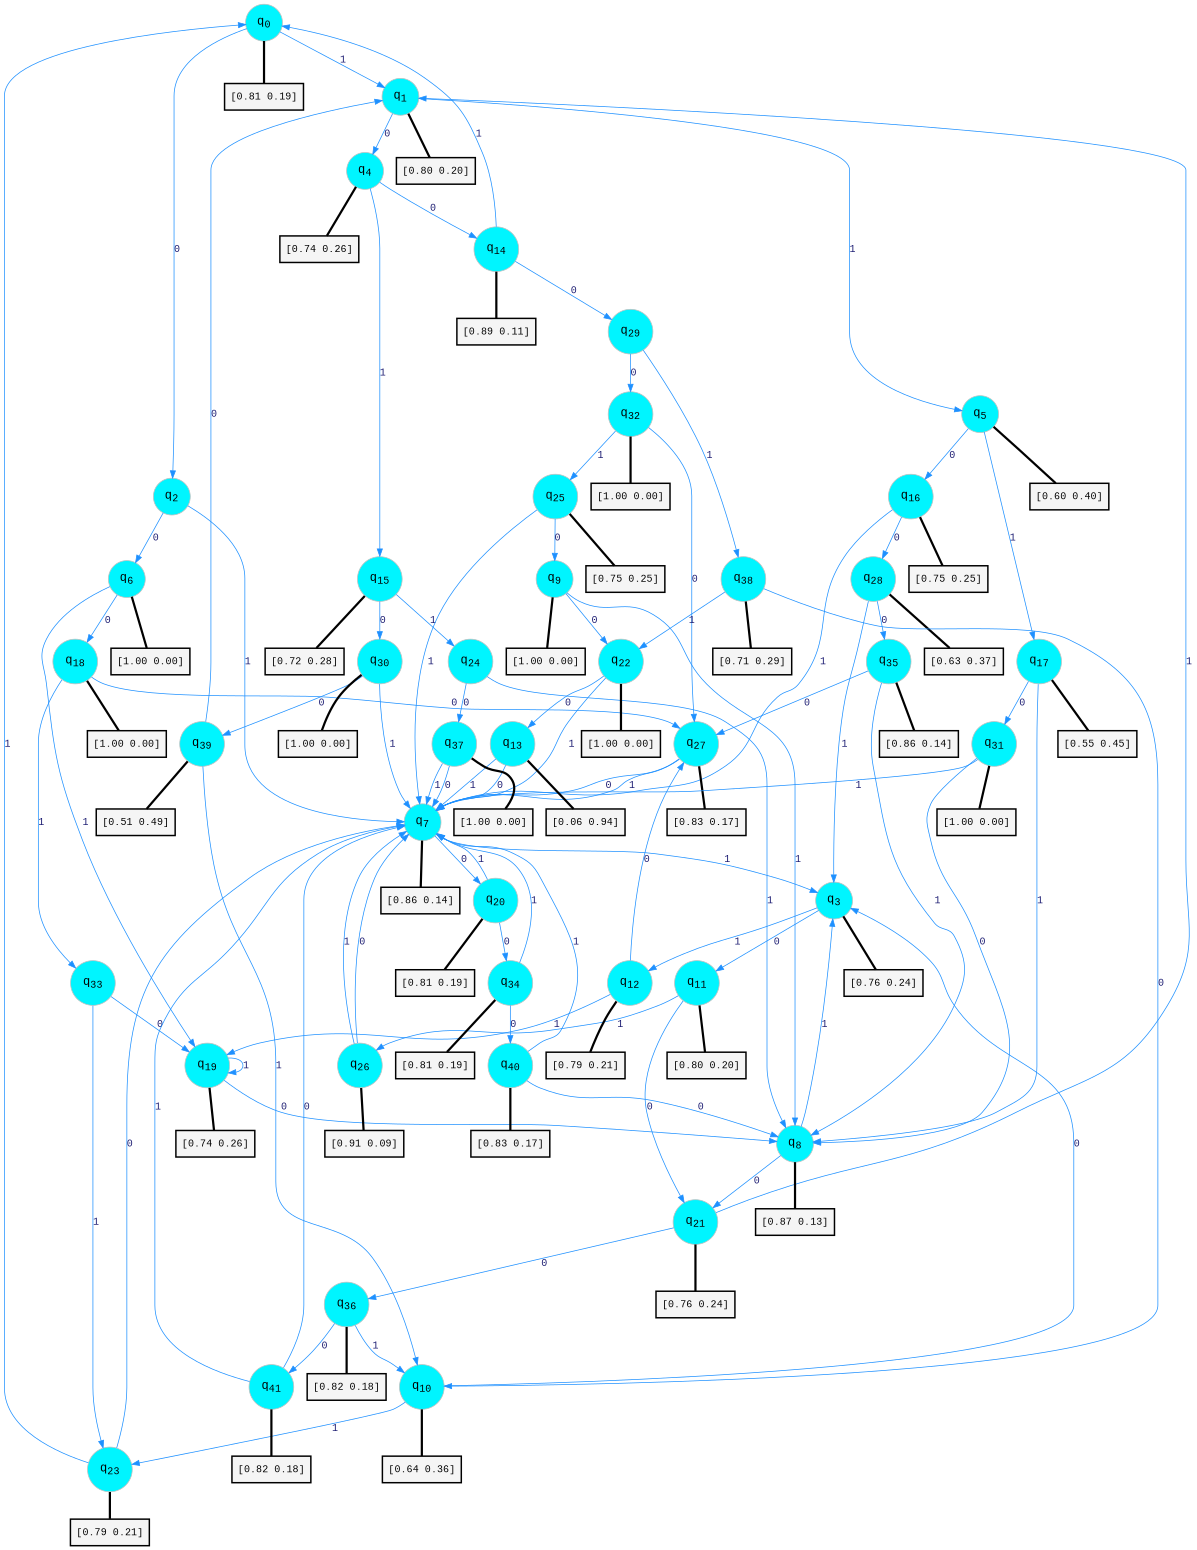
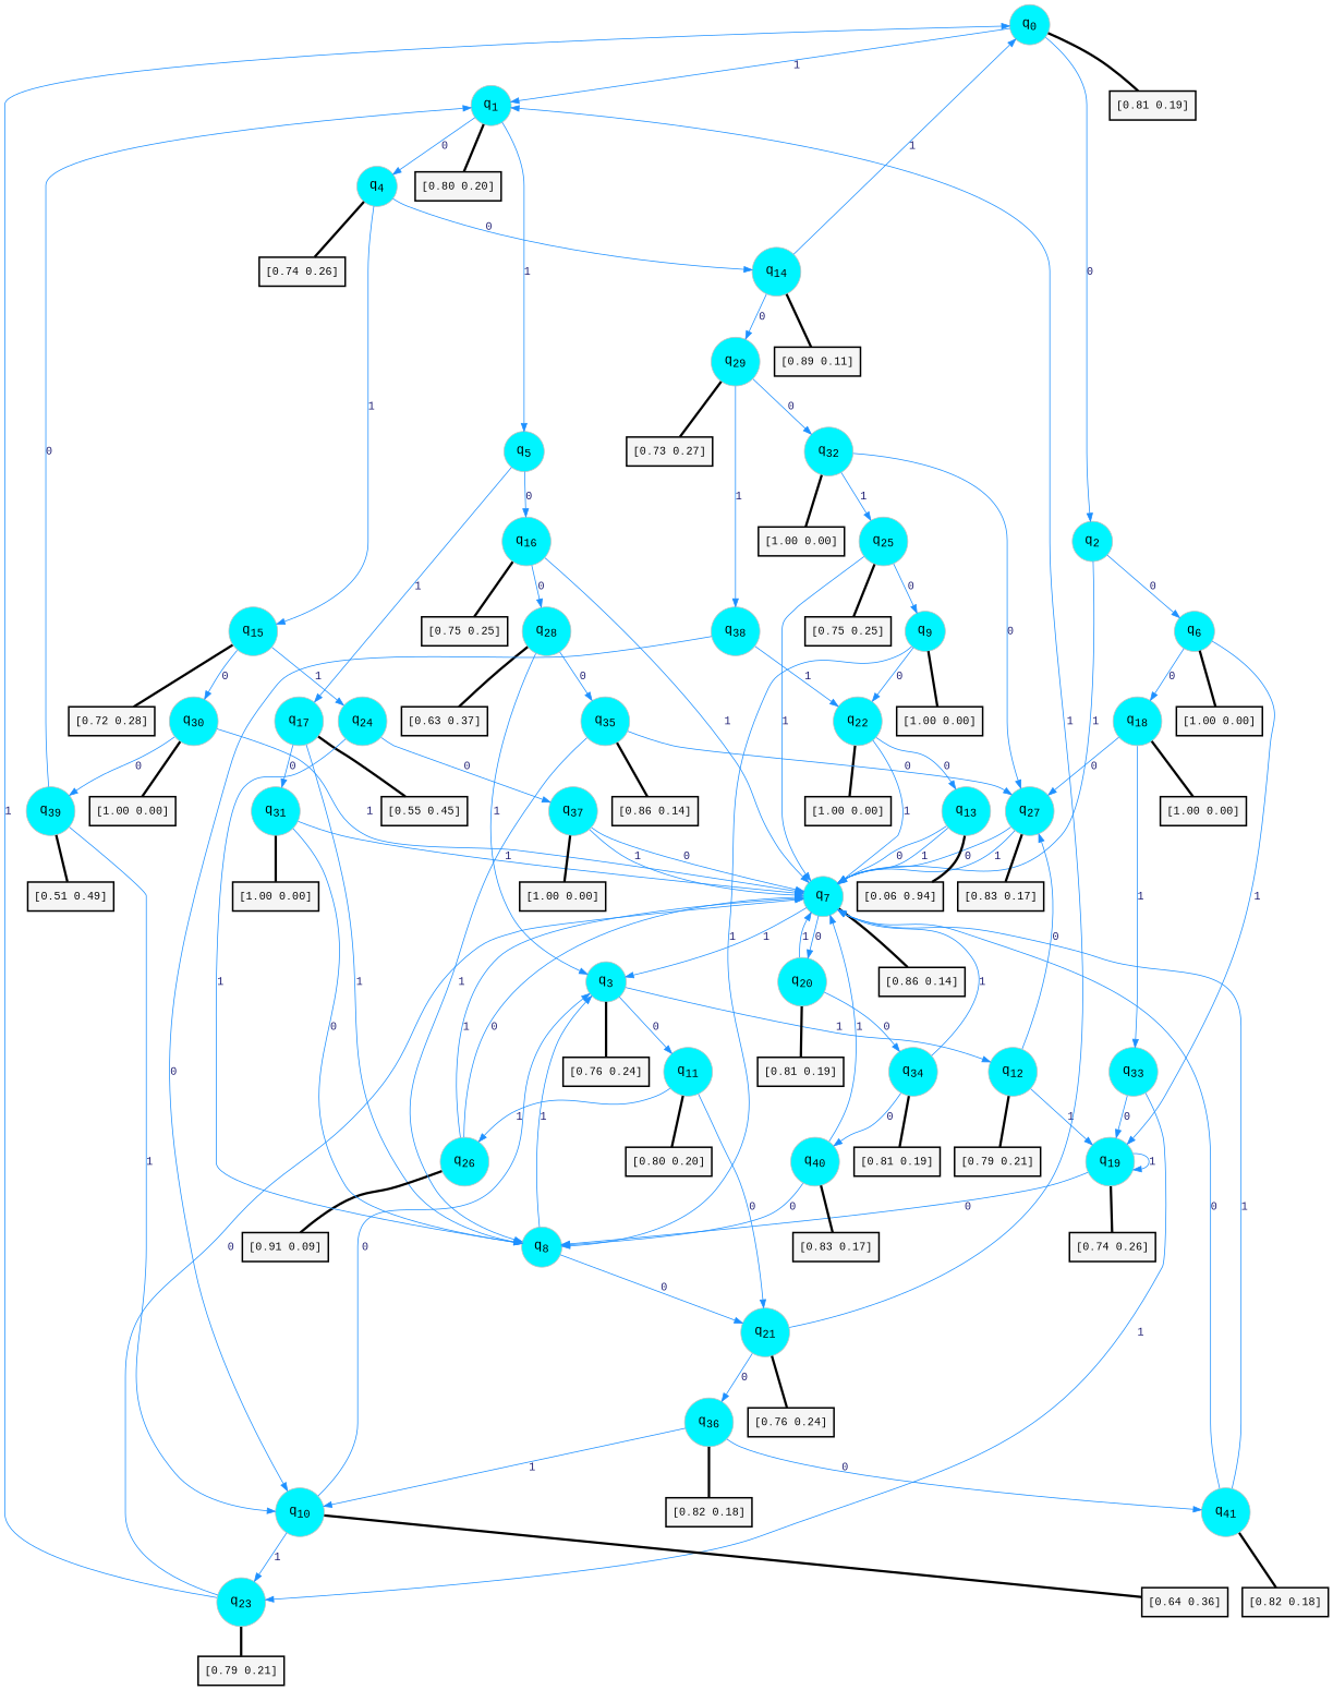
  digraph {
    fontname="Liberation Mono"
    rankdir=TD
    node [color=gray fillcolor=turquoise1 fontcolor=black fontname="Liberation Mono" fontsize=16 fontweight=bold shape=circle style=filled]
    edge [arrowsize=1 color=dodgerblue1 fontcolor=midnightblue fontname="Liberation Mono" fontweight=bold penwidth=1 style=solid weight=20]
    n1 [label=<q<SUB>0</SUB>>]
    n2 [label=<q<SUB>1</SUB>>]
    n3 [label=<q<SUB>2</SUB>>]
    n4 [color=black fillcolor=whitesmoke fontsize=14 label="[0.81 0.19]" penwidth=2 shape=box]
    n5 [label=<q<SUB>4</SUB>>]
    n6 [label=<q<SUB>5</SUB>>]
    n7 [color=black fillcolor=whitesmoke fontsize=14 label="[0.80 0.20]" penwidth=2 shape=box]
    n8 [label=<q<SUB>6</SUB>>]
    n9 [label=<q<SUB>7</SUB>>]
    n10 [label=<q<SUB>14</SUB>>]
    n11 [label=<q<SUB>15</SUB>>]
    n12 [color=black fillcolor=whitesmoke fontsize=14 label="[0.74 0.26]" penwidth=2 shape=box]
    n13 [label=<q<SUB>16</SUB>>]
    n14 [label=<q<SUB>17</SUB>>]
-   n15 [color=black fillcolor=whitesmoke fontsize=14 label="[0.60 0.40]" penwidth=2 shape=box]
    n16 [label=<q<SUB>18</SUB>>]
    n17 [label=<q<SUB>19</SUB>>]
    n18 [color=black fillcolor=whitesmoke fontsize=14 label="[1.00 0.00]" penwidth=2 shape=box]
    n19 [label=<q<SUB>3</SUB>>]
    n20 [label=<q<SUB>20</SUB>>]
    n21 [color=black fillcolor=whitesmoke fontsize=14 label="[0.86 0.14]" penwidth=2 shape=box]
    n22 [label=<q<SUB>11</SUB>>]
    n23 [label=<q<SUB>12</SUB>>]
    n24 [color=black fillcolor=whitesmoke fontsize=14 label="[0.76 0.24]" penwidth=2 shape=box]
    n25 [label=<q<SUB>21</SUB>>]
    n26 [label=<q<SUB>26</SUB>>]
    n27 [color=black fillcolor=whitesmoke fontsize=14 label="[0.80 0.20]" penwidth=2 shape=box]
    n28 [label=<q<SUB>27</SUB>>]
    n29 [color=black fillcolor=whitesmoke fontsize=14 label="[0.79 0.21]" penwidth=2 shape=box]
    n30 [label=<q<SUB>29</SUB>>]
    n31 [color=black fillcolor=whitesmoke fontsize=14 label="[0.89 0.11]" penwidth=2 shape=box]
    n32 [label=<q<SUB>24</SUB>>]
    n33 [label=<q<SUB>30</SUB>>]
    n34 [color=black fillcolor=whitesmoke fontsize=14 label="[0.72 0.28]" penwidth=2 shape=box]
    n35 [label=<q<SUB>28</SUB>>]
    n36 [color=black fillcolor=whitesmoke fontsize=14 label="[0.75 0.25]" penwidth=2 shape=box]
    n37 [label=<q<SUB>8</SUB>>]
    n38 [label=<q<SUB>31</SUB>>]
    n39 [color=black fillcolor=whitesmoke fontsize=14 label="[0.55 0.45]" penwidth=2 shape=box]
    n40 [label=<q<SUB>33</SUB>>]
    n41 [color=black fillcolor=whitesmoke fontsize=14 label="[1.00 0.00]" penwidth=2 shape=box]
    n42 [color=black fillcolor=whitesmoke fontsize=14 label="[0.74 0.26]" penwidth=2 shape=box]
    n43 [label=<q<SUB>34</SUB>>]
    n44 [color=black fillcolor=whitesmoke fontsize=14 label="[0.81 0.19]" penwidth=2 shape=box]
-   n45 [color=black fillcolor=whitesmoke fontsize=14 label="[0.87 0.13]" penwidth=2 shape=box]
    n46 [label=<q<SUB>36</SUB>>]
    n47 [color=black fillcolor=whitesmoke fontsize=14 label="[0.76 0.24]" penwidth=2 shape=box]
    n48 [label=<q<SUB>9</SUB>>]
    n49 [label=<q<SUB>22</SUB>>]
    n50 [color=black fillcolor=whitesmoke fontsize=14 label="[1.00 0.00]" penwidth=2 shape=box]
    n51 [label=<q<SUB>13</SUB>>]
    n52 [color=black fillcolor=whitesmoke fontsize=14 label="[1.00 0.00]" penwidth=2 shape=box]
    n53 [label=<q<SUB>10</SUB>>]
    n54 [label=<q<SUB>23</SUB>>]
    n55 [color=black fillcolor=whitesmoke fontsize=14 label="[0.64 0.36]" penwidth=2 shape=box]
    n56 [color=black fillcolor=whitesmoke fontsize=14 label="[0.79 0.21]" penwidth=2 shape=box]
    n57 [color=black fillcolor=whitesmoke fontsize=14 label="[0.91 0.09]" penwidth=2 shape=box]
    n58 [color=black fillcolor=whitesmoke fontsize=14 label="[0.83 0.17]" penwidth=2 shape=box]
    n59 [color=black fillcolor=whitesmoke fontsize=14 label="[0.06 0.94]" penwidth=2 shape=box]
    n60 [label=<q<SUB>32</SUB>>]
    n61 [label=<q<SUB>38</SUB>>]
+   n62 [color=black fillcolor=whitesmoke fontsize=14 label="[0.73 0.27]" penwidth=2 shape=box]
    n63 [label=<q<SUB>37</SUB>>]
    n64 [label=<q<SUB>39</SUB>>]
    n65 [color=black fillcolor=whitesmoke fontsize=14 label="[1.00 0.00]" penwidth=2 shape=box]
    n66 [label=<q<SUB>35</SUB>>]
    n67 [color=black fillcolor=whitesmoke fontsize=14 label="[0.63 0.37]" penwidth=2 shape=box]
    n68 [color=black fillcolor=whitesmoke fontsize=14 label="[1.00 0.00]" penwidth=2 shape=box]
    n69 [label=<q<SUB>40</SUB>>]
    n70 [color=black fillcolor=whitesmoke fontsize=14 label="[0.81 0.19]" penwidth=2 shape=box]
    n71 [label=<q<SUB>41</SUB>>]
    n72 [color=black fillcolor=whitesmoke fontsize=14 label="[0.82 0.18]" penwidth=2 shape=box]
    n73 [color=black fillcolor=whitesmoke fontsize=14 label="[1.00 0.00]" penwidth=2 shape=box]
    n74 [label=<q<SUB>25</SUB>>]
    n75 [color=black fillcolor=whitesmoke fontsize=14 label="[0.75 0.25]" penwidth=2 shape=box]
    n76 [color=black fillcolor=whitesmoke fontsize=14 label="[0.86 0.14]" penwidth=2 shape=box]
    n77 [color=black fillcolor=whitesmoke fontsize=14 label="[1.00 0.00]" penwidth=2 shape=box]
-   n78 [color=black fillcolor=whitesmoke fontsize=14 label="[0.71 0.29]" penwidth=2 shape=box]
    n79 [color=black fillcolor=whitesmoke fontsize=14 label="[0.51 0.49]" penwidth=2 shape=box]
    n80 [color=black fillcolor=whitesmoke fontsize=14 label="[0.83 0.17]" penwidth=2 shape=box]
    n81 [color=black fillcolor=whitesmoke fontsize=14 label="[0.82 0.18]" penwidth=2 shape=box]
    n1 -> n2 [label=1]
    n1 -> n3 [label=0]
    n1 -> n4 [arrowhead=none color=black penwidth=3]
    n2 -> n5 [label=0]
    n2 -> n6 [label=1]
    n2 -> n7 [arrowhead=none color=black penwidth=3]
    n3 -> n8 [label=0]
    n3 -> n9 [label=1]
    n5 -> n10 [label=0]
    n5 -> n11 [label=1]
    n5 -> n12 [arrowhead=none color=black penwidth=3]
    n6 -> n13 [label=0]
    n6 -> n14 [label=1]
-   n6 -> n15 [arrowhead=none color=black penwidth=3]
    n8 -> n16 [label=0]
    n8 -> n17 [label=1]
    n8 -> n18 [arrowhead=none color=black penwidth=3]
    n9 -> n19 [label=1]
    n9 -> n20 [label=0]
    n9 -> n21 [arrowhead=none color=black penwidth=3]
    n10 -> n1 [label=1]
    n10 -> n30 [label=0]
    n10 -> n31 [arrowhead=none color=black penwidth=3]
    n11 -> n32 [label=1]
    n11 -> n33 [label=0]
    n11 -> n34 [arrowhead=none color=black penwidth=3]
    n13 -> n9 [label=1]
    n13 -> n35 [label=0]
    n13 -> n36 [arrowhead=none color=black penwidth=3]
    n14 -> n37 [label=1]
    n14 -> n38 [label=0]
    n14 -> n39 [arrowhead=none color=black penwidth=3]
    n16 -> n28 [label=0]
    n16 -> n40 [label=1]
    n16 -> n41 [arrowhead=none color=black penwidth=3]
    n17 -> n17 [label=1]
    n17 -> n37 [label=0]
    n17 -> n42 [arrowhead=none color=black penwidth=3]
    n19 -> n22 [label=0]
    n19 -> n23 [label=1]
    n19 -> n24 [arrowhead=none color=black penwidth=3]
    n20 -> n9 [label=1]
    n20 -> n43 [label=0]
    n20 -> n44 [arrowhead=none color=black penwidth=3]
    n22 -> n25 [label=0]
    n22 -> n26 [label=1]
    n22 -> n27 [arrowhead=none color=black penwidth=3]
    n23 -> n17 [label=1]
    n23 -> n28 [label=0]
    n23 -> n29 [arrowhead=none color=black penwidth=3]
    n25 -> n2 [label=1]
    n25 -> n46 [label=0]
    n25 -> n47 [arrowhead=none color=black penwidth=3]
    n26 -> n9 [label=0]
    n26 -> n9 [label=1]
    n26 -> n57 [arrowhead=none color=black penwidth=3]
    n28 -> n9 [label=0]
    n28 -> n9 [label=1]
    n28 -> n58 [arrowhead=none color=black penwidth=3]
    n30 -> n60 [label=0]
    n30 -> n61 [label=1]
+   n30 -> n62 [arrowhead=none color=black penwidth=3]
    n32 -> n37 [label=1]
    n32 -> n63 [label=0]
    n33 -> n9 [label=1]
    n33 -> n64 [label=0]
    n33 -> n65 [arrowhead=none color=black penwidth=3]
    n35 -> n19 [label=1]
    n35 -> n66 [label=0]
    n35 -> n67 [arrowhead=none color=black penwidth=3]
    n37 -> n19 [label=1]
    n37 -> n25 [label=0]
-   n37 -> n45 [arrowhead=none color=black penwidth=3]
    n38 -> n9 [label=1]
    n38 -> n37 [label=0]
    n38 -> n68 [arrowhead=none color=black penwidth=3]
    n40 -> n17 [label=0]
    n40 -> n54 [label=1]
    n43 -> n9 [label=1]
    n43 -> n69 [label=0]
    n43 -> n70 [arrowhead=none color=black penwidth=3]
    n46 -> n53 [label=1]
    n46 -> n71 [label=0]
    n46 -> n72 [arrowhead=none color=black penwidth=3]
    n48 -> n37 [label=1]
    n48 -> n49 [label=0]
    n48 -> n50 [arrowhead=none color=black penwidth=3]
    n49 -> n9 [label=1]
    n49 -> n51 [label=0]
    n49 -> n52 [arrowhead=none color=black penwidth=3]
    n51 -> n9 [label=0]
    n51 -> n9 [label=1]
    n51 -> n59 [arrowhead=none color=black penwidth=3]
    n53 -> n19 [label=0]
    n53 -> n54 [label=1]
    n53 -> n55 [arrowhead=none color=black penwidth=3]
    n54 -> n1 [label=1]
    n54 -> n9 [label=0]
    n54 -> n56 [arrowhead=none color=black penwidth=3]
    n60 -> n28 [label=0]
    n60 -> n74 [label=1]
    n60 -> n77 [arrowhead=none color=black penwidth=3]
    n61 -> n49 [label=1]
    n61 -> n53 [label=0]
-   n61 -> n78 [arrowhead=none color=black penwidth=3]
    n63 -> n9 [label=0]
    n63 -> n9 [label=1]
    n63 -> n73 [arrowhead=none color=black penwidth=3]
    n64 -> n2 [label=0]
    n64 -> n53 [label=1]
    n64 -> n79 [arrowhead=none color=black penwidth=3]
    n66 -> n28 [label=0]
    n66 -> n37 [label=1]
    n66 -> n76 [arrowhead=none color=black penwidth=3]
    n69 -> n9 [label=1]
    n69 -> n37 [label=0]
    n69 -> n80 [arrowhead=none color=black penwidth=3]
    n71 -> n9 [label=0]
    n71 -> n9 [label=1]
    n71 -> n81 [arrowhead=none color=black penwidth=3]
    n74 -> n9 [label=1]
    n74 -> n48 [label=0]
    n74 -> n75 [arrowhead=none color=black penwidth=3]
  }
